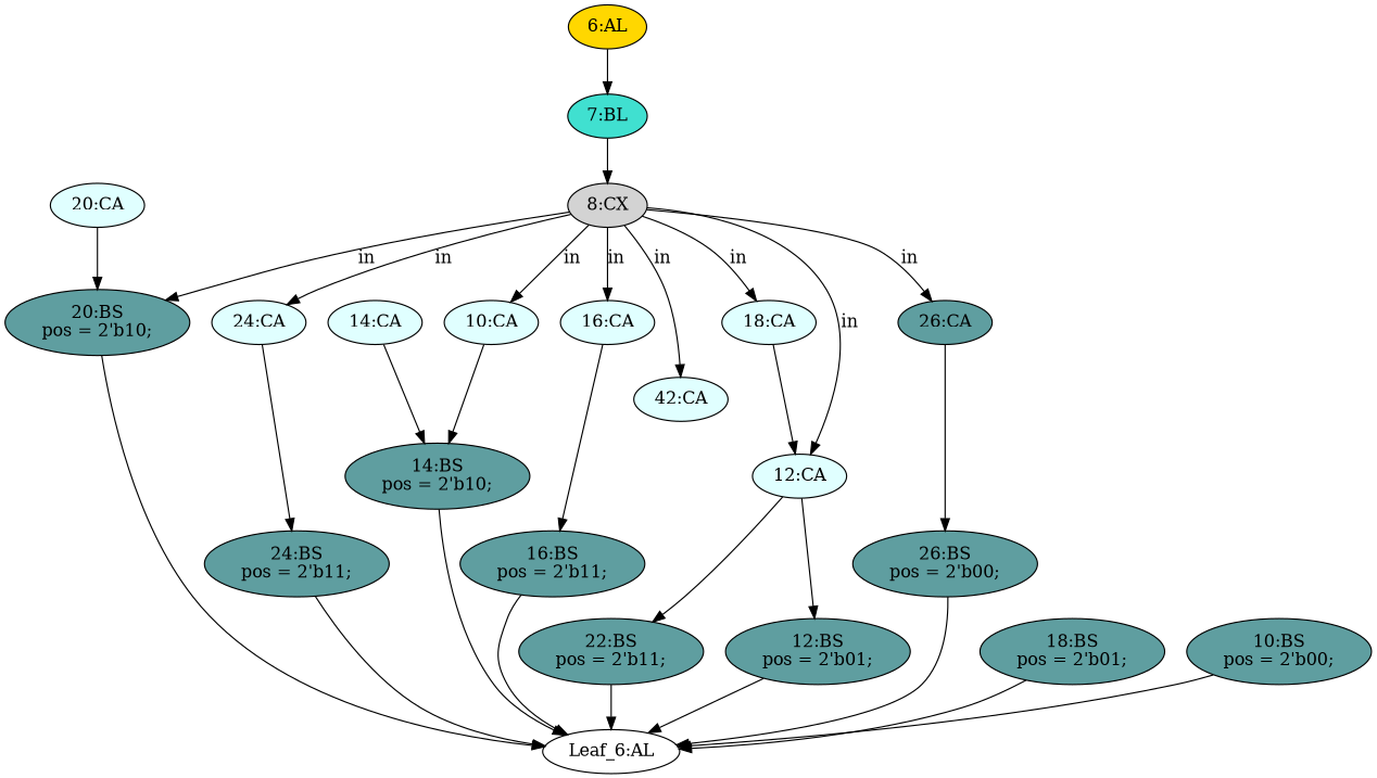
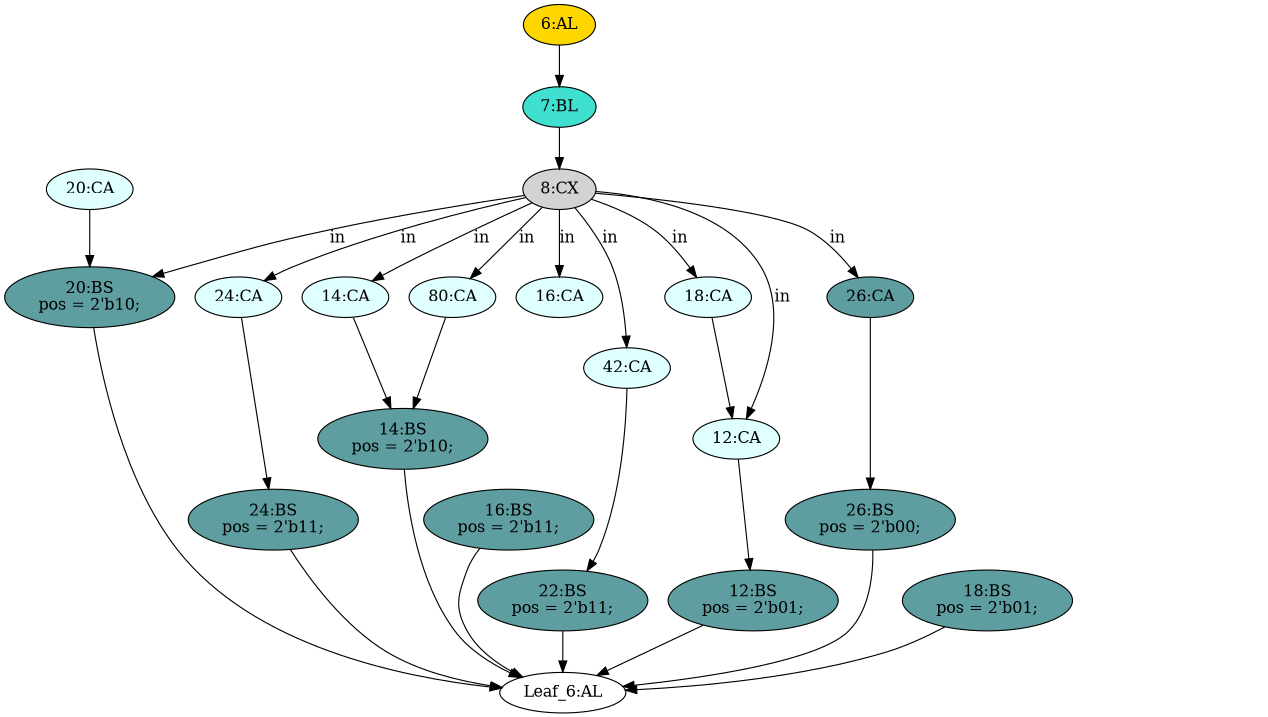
  strict digraph {
    node [fillcolor=cadetblue statements="[]" style=filled typ=Case]
    edge [cond="[]" lineno=None]
    n1 [ast="<pyverilog.vparser.ast.Case object at 0x7f0eb91609d0>" fillcolor=lightcyan label="24:CA"]
    n2 [ast="<pyverilog.vparser.ast.BlockingSubstitution object at 0x7f0eb9160690>" label="24:BS\npos = 2'b11;" statements="[<pyverilog.vparser.ast.BlockingSubstitution object at 0x7f0eb9160690>]" typ=BlockingSubstitution]
    n3 [def_var="['pos']" label="Leaf_6:AL" fillcolor="" statements="" style="" typ=""]
    n4 [ast="<pyverilog.vparser.ast.BlockingSubstitution object at 0x7f0eb90e3250>" label="12:BS\npos = 2'b01;" statements="[<pyverilog.vparser.ast.BlockingSubstitution object at 0x7f0eb90e3250>]" typ=BlockingSubstitution]
    n5 [ast="<pyverilog.vparser.ast.Case object at 0x7f0eb908eed0>" fillcolor=lightcyan label="14:CA"]
    n6 [ast="<pyverilog.vparser.ast.BlockingSubstitution object at 0x7f0eb908ec10>" label="14:BS\npos = 2'b10;" statements="[<pyverilog.vparser.ast.BlockingSubstitution object at 0x7f0eb908ec10>]" typ=BlockingSubstitution]
    n7 [ast="<pyverilog.vparser.ast.BlockingSubstitution object at 0x7f0eb90e6690>" label="18:BS\npos = 2'b01;" statements="[<pyverilog.vparser.ast.BlockingSubstitution object at 0x7f0eb90e6690>]" typ=BlockingSubstitution]
    n8 [ast="<pyverilog.vparser.ast.Always object at 0x7f0eb91757d0>" clk_sens=False fillcolor=gold label="6:AL" sens="['in', 'pos']" typ=Always use_var="['in']"]
    n9 [ast="<pyverilog.vparser.ast.Block object at 0x7f0eb90f7210>" fillcolor=turquoise label="7:BL" typ=Block]
    n10 [ast="<pyverilog.vparser.ast.CasexStatement object at 0x7f0eb9160a90>" fillcolor=lightgray label="8:CX" typ=CasexStatement]
    n11 [ast="<pyverilog.vparser.ast.BlockingSubstitution object at 0x7f0eb90e6d50>" label="20:BS\npos = 2'b10;" statements="[<pyverilog.vparser.ast.BlockingSubstitution object at 0x7f0eb90e6d50>]" typ=BlockingSubstitution]
-   n12 [ast="<pyverilog.vparser.ast.Case object at 0x7f0eb9096950>" fillcolor=lightcyan label="10:CA"]
+   n12 [ast="<pyverilog.vparser.ast.Case object at 0x7f0eb9096950>" fillcolor=lightcyan label="80:CA"]
    n13 [ast="<pyverilog.vparser.ast.Case object at 0x7f0eb90f1590>" fillcolor=lightcyan label="16:CA"]
    n14 [ast="<pyverilog.vparser.ast.Case object at 0x7f0eb90e62d0>" fillcolor=lightcyan label="42:CA"]
    n15 [ast="<pyverilog.vparser.ast.Case object at 0x7f0eb90fd650>" fillcolor=lightcyan label="18:CA"]
    n16 [ast="<pyverilog.vparser.ast.Case object at 0x7f0eb90e3410>" fillcolor=lightcyan label="12:CA"]
    n17 [ast="<pyverilog.vparser.ast.Case object at 0x7f0eb9160d50>" label="26:CA"]
    n18 [ast="<pyverilog.vparser.ast.BlockingSubstitution object at 0x7f0eba97d490>" label="22:BS\npos = 2'b11;" statements="[<pyverilog.vparser.ast.BlockingSubstitution object at 0x7f0eba97d490>]" typ=BlockingSubstitution]
-   n19 [ast="<pyverilog.vparser.ast.BlockingSubstitution object at 0x7f0eb90e3150>" label="10:BS\npos = 2'b00;" statements="[<pyverilog.vparser.ast.BlockingSubstitution object at 0x7f0eb90e3150>]" typ=BlockingSubstitution]
    n20 [ast="<pyverilog.vparser.ast.BlockingSubstitution object at 0x7f0eb90f1290>" label="16:BS\npos = 2'b11;" statements="[<pyverilog.vparser.ast.BlockingSubstitution object at 0x7f0eb90f1290>]" typ=BlockingSubstitution]
    n21 [ast="<pyverilog.vparser.ast.BlockingSubstitution object at 0x7f0eb8d58c50>" label="26:BS\npos = 2'b00;" statements="[<pyverilog.vparser.ast.BlockingSubstitution object at 0x7f0eb8d58c50>]" typ=BlockingSubstitution]
    n22 [ast="<pyverilog.vparser.ast.Case object at 0x7f0eb90e6990>" fillcolor=lightcyan label="20:CA"]
    n1 -> n2
    n2 -> n3
    n4 -> n3
    n5 -> n6
    n6 -> n3
    n7 -> n3
    n8 -> n9
    n9 -> n10
    n10 -> n1 [cond="['in']" label=in lineno=8]
+   n10 -> n5 [cond="['in']" label=in lineno=8]
    n10 -> n11 [cond="['in']" label=in lineno=8]
    n10 -> n12 [cond="['in']" label=in lineno=8]
    n10 -> n13 [cond="['in']" label=in lineno=8]
    n10 -> n14 [cond="['in']" label=in lineno=8]
    n10 -> n15 [cond="['in']" label=in lineno=8]
    n10 -> n16 [cond="['in']" label=in lineno=8]
    n10 -> n17 [cond="['in']" label=in lineno=8]
    n11 -> n3
    n12 -> n6
-   n13 -> n20
-   n16 -> n18
+   n14 -> n18
    n15 -> n16
    n16 -> n4
    n17 -> n21
    n18 -> n3
-   n19 -> n3
    n20 -> n3
    n21 -> n3
    n22 -> n11
  }
